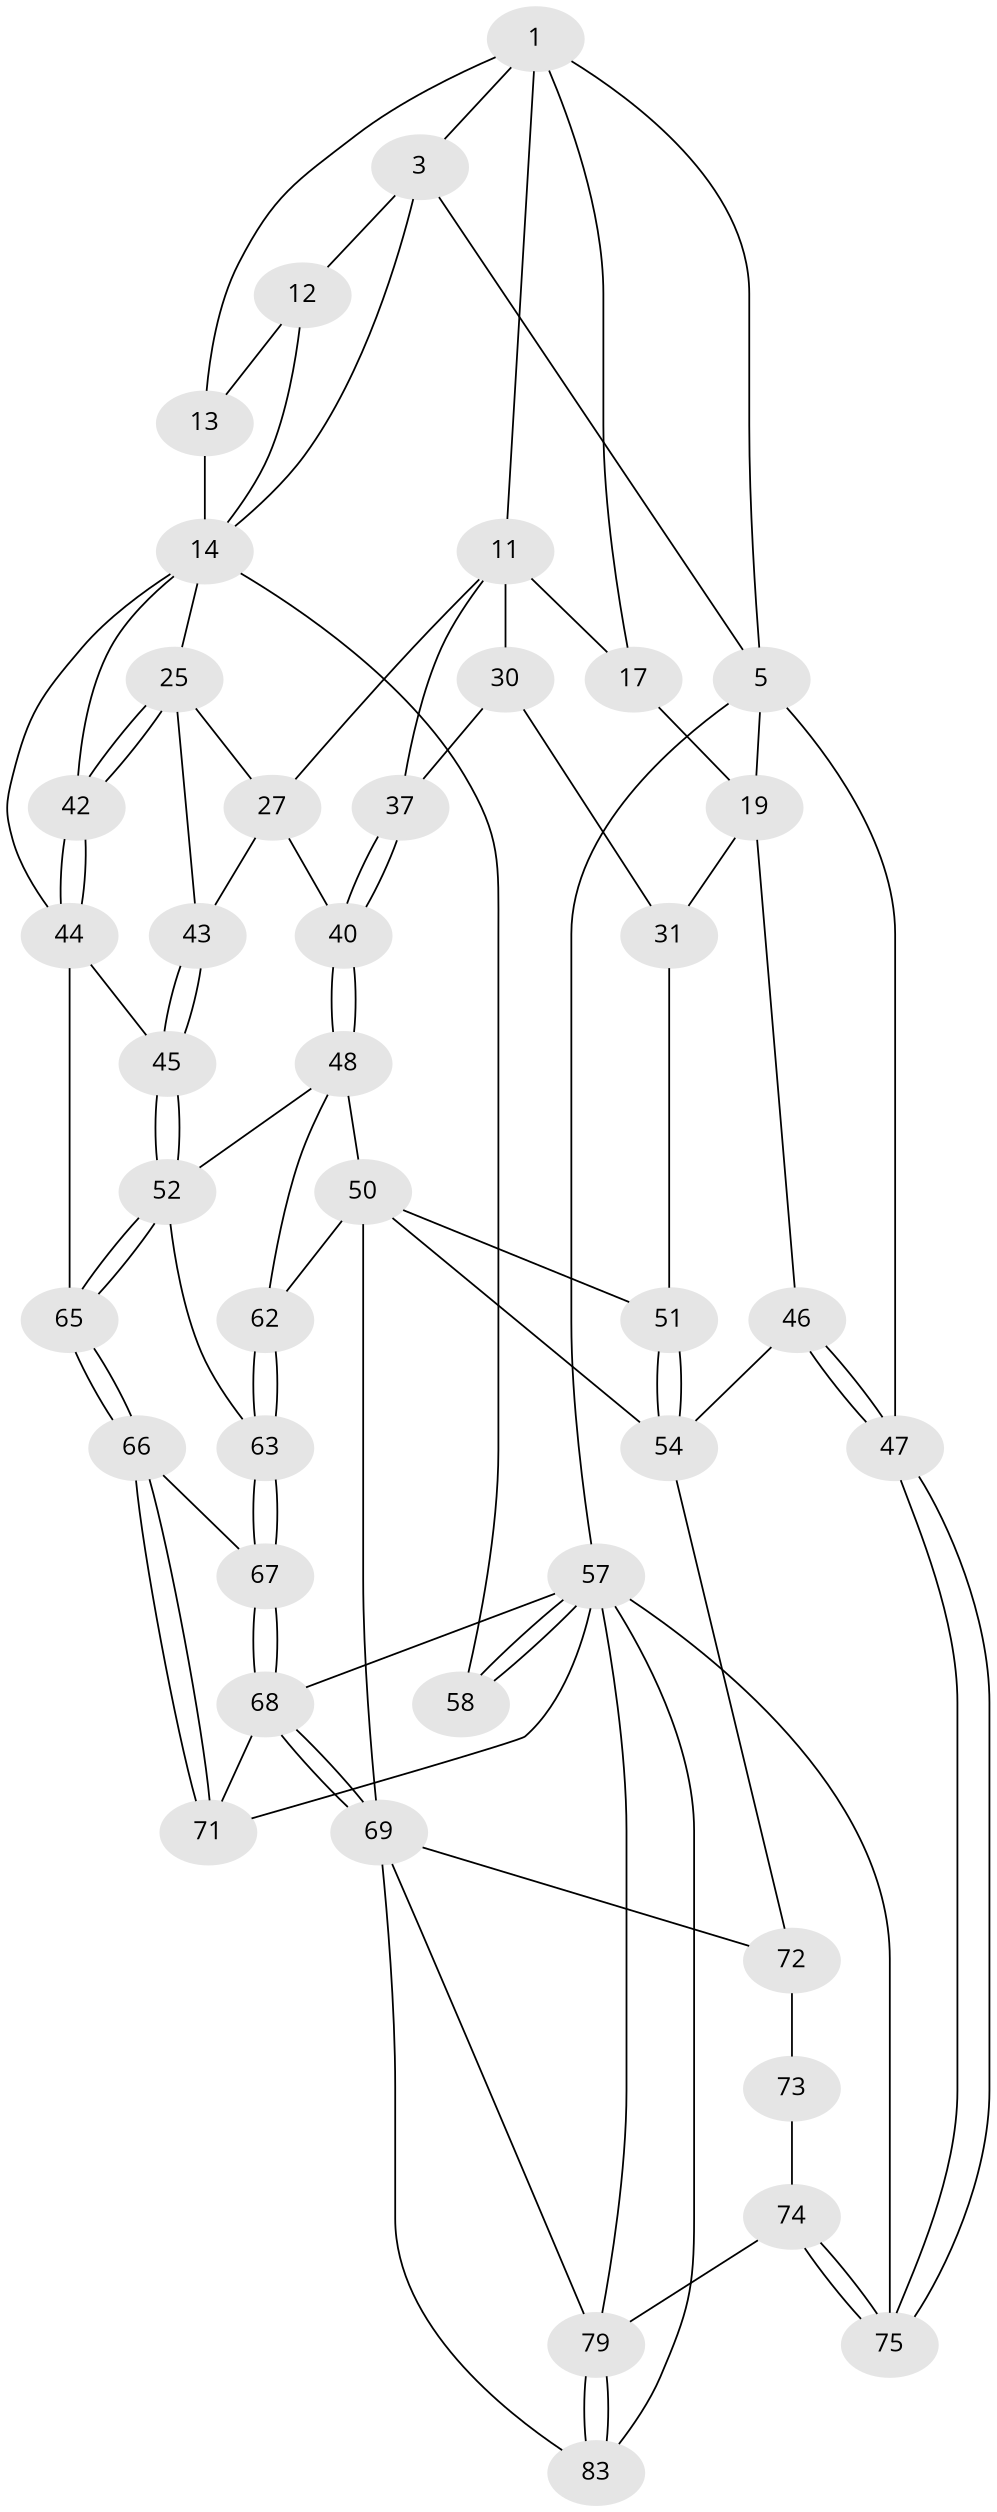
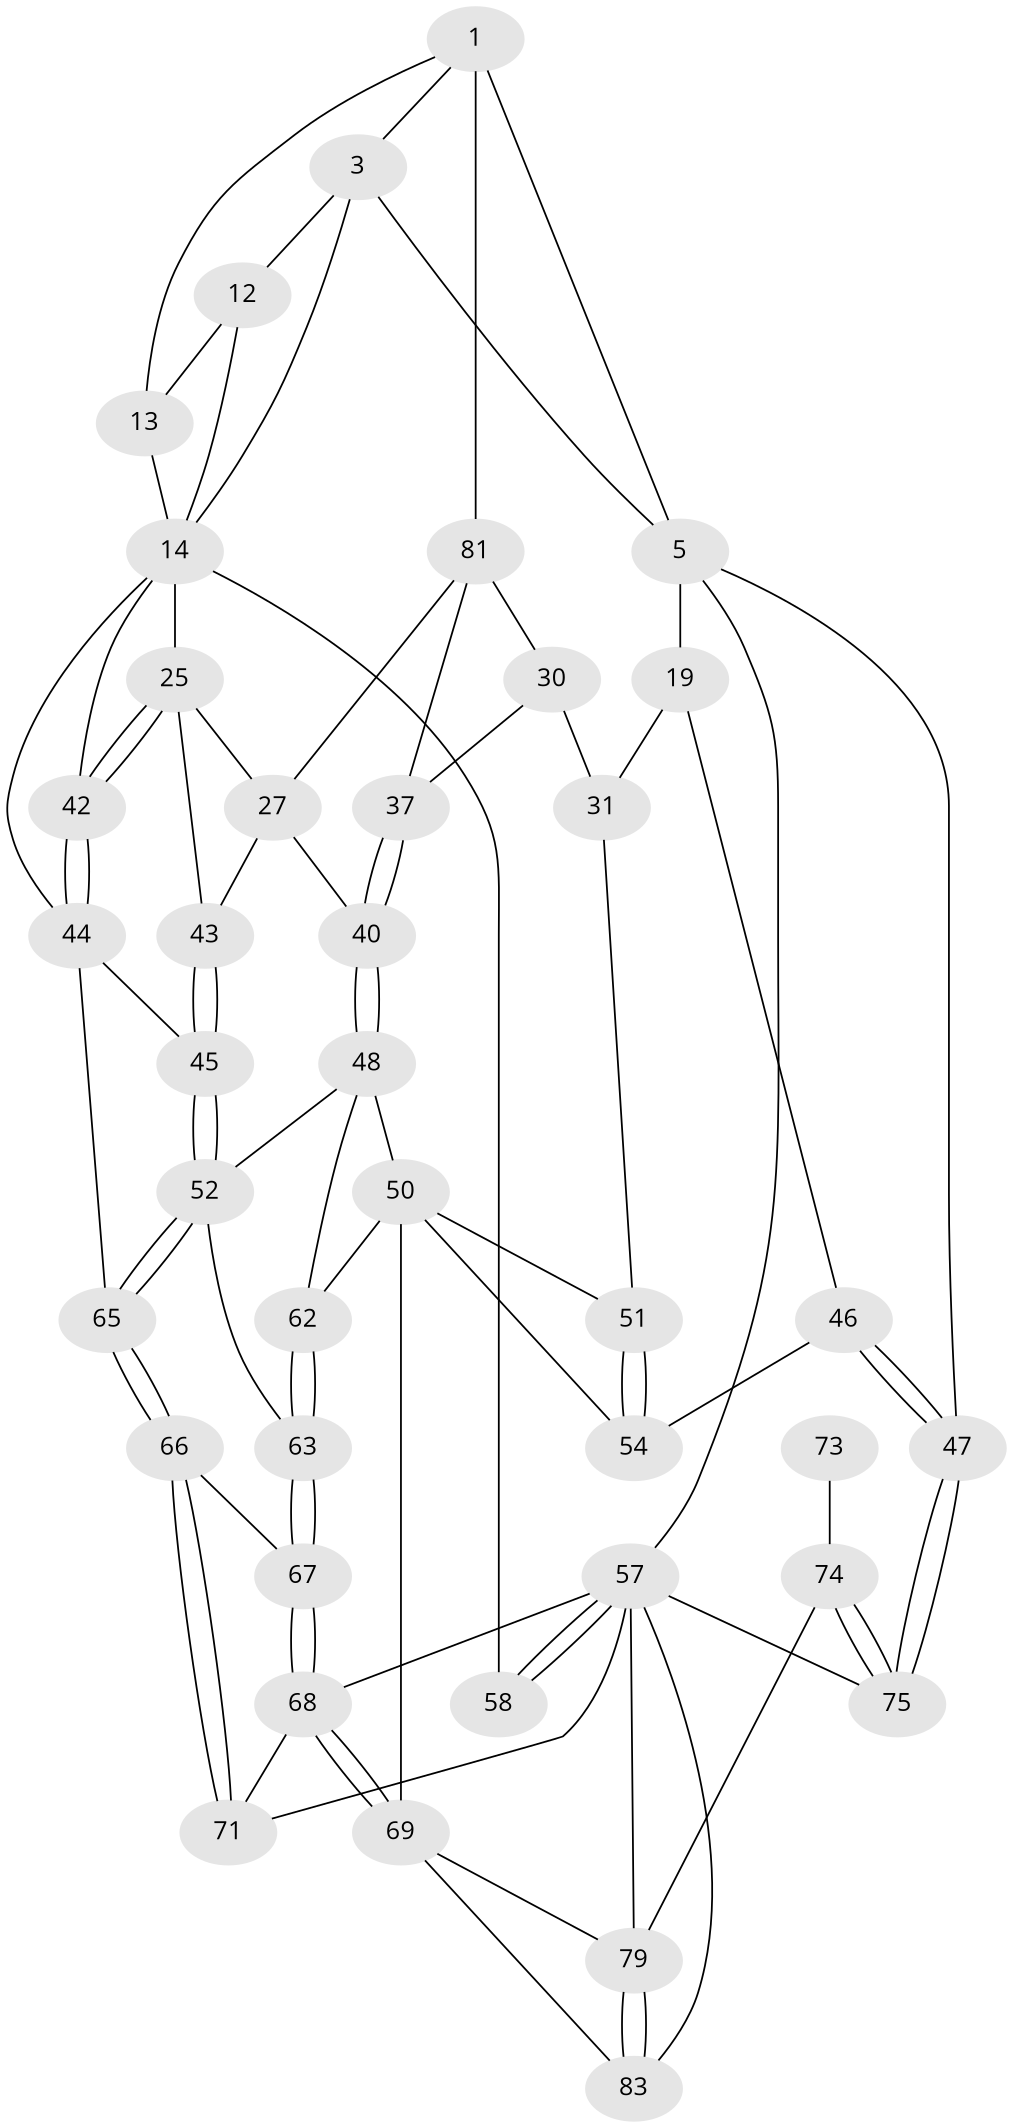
  graph {
    fontname="Open Sans"
    node [color=gray90 fontname="Open Sans" style=filled]
    edge [fontname="Open Sans"]
    1 [super="+8+2"]
    3 [super="+4"]
    5 [super="+6+21"]
-   11 [super="+22"]
+   11 [super="+22" label=81]
    13
-   17 [super="+18"]
    12
    14 [super="+41+15"]
    57 [super="+84+70"]
    19 [super="+20"]
    47
    27 [super="+39"]
    30 [super="+34"]
    37 [super="+38"]
    25 [super="+26"]
    42
    44 [super="+56"]
    58
    75
    68 [super="+78"]
    71
    79 [super="+80"]
    83
    31 [super="+32"]
    46
    43
    40
    45
    65
    51
    54 [super="+61"]
    48 [super="+49"]
    52 [super="+53"]
    50 [super="+59"]
    62
    66
    63
-   72
    69 [super="+76"]
    67
    73
    74 [super="+81"]
    1 -- 3
    1 -- 5
    1 -- 11 [weight=2]
    1 -- 13
-   1 -- 17
    3 -- 5
    3 -- 12
    3 -- 14
    5 -- 57
    5 -- 19 [weight=2]
    5 -- 47
-   11 -- 17
    11 -- 27
    11 -- 30
    11 -- 37
    13 -- 14
-   17 -- 19 [weight=2]
    12 -- 13
    12 -- 14
    14 -- 25
    14 -- 42
    14 -- 44
    14 -- 58
    57 -- 58
    57 -- 58
    57 -- 75
    57 -- 68
    57 -- 71
    57 -- 79
    57 -- 83
    19 -- 31
    19 -- 46
    47 -- 75
    47 -- 75
    27 -- 43
    27 -- 40
    30 -- 37 [weight=2]
    30 -- 31 [weight=2]
    37 -- 40
    37 -- 40
    25 -- 27
    25 -- 42
    25 -- 42
    25 -- 43
    42 -- 44
    42 -- 44
    44 -- 45
    44 -- 65
    68 -- 71
    68 -- 69
    68 -- 69
    79 -- 83
    79 -- 83
    31 -- 51
    46 -- 47
    46 -- 47
    46 -- 54
    43 -- 45
    43 -- 45
    40 -- 48
    40 -- 48
    45 -- 52
    45 -- 52
    65 -- 66
    65 -- 66
    51 -- 54
    51 -- 54
-   54 -- 72
    48 -- 52
    48 -- 50
    48 -- 62
    52 -- 65
    52 -- 65
    52 -- 63
    50 -- 51
    50 -- 54
    50 -- 62
    50 -- 69
    62 -- 63
    62 -- 63
    66 -- 71
    66 -- 71
    66 -- 67
    63 -- 67
    63 -- 67
-   72 -- 73
    69 -- 79
    69 -- 83
-   69 -- 72
    67 -- 68
    67 -- 68
    73 -- 74 [weight=2]
    74 -- 75
    74 -- 75
    74 -- 79
  }
